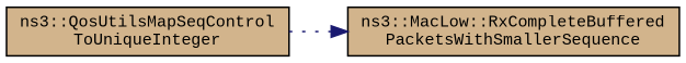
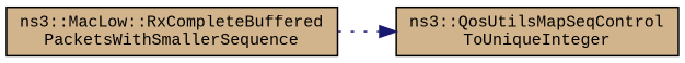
  digraph {
    rankdir=LR
    fontname="Liberation Mono"
    node [color=black fillcolor=tan fontname="Liberation Mono" fontsize=10 shape=record style=filled]
    n1 [fontcolor=black height=0.2 label="ns3::MacLow::RxCompleteBuffered\lPacketsWithSmallerSequence" width=0.4]
    n2 [height=0.2 label="ns3::QosUtilsMapSeqControl\lToUniqueInteger" width=0.4]
-   n2 -> n1 [color=midnightblue fontname="Liberation Mono" fontsize=10 labelfontname=Helvetica labelfontsize=10 style=dotted]
+   n1 -> n2 [color=midnightblue fontname="Liberation Mono" fontsize=10 labelfontname=Helvetica labelfontsize=10 style=dotted]
  }
